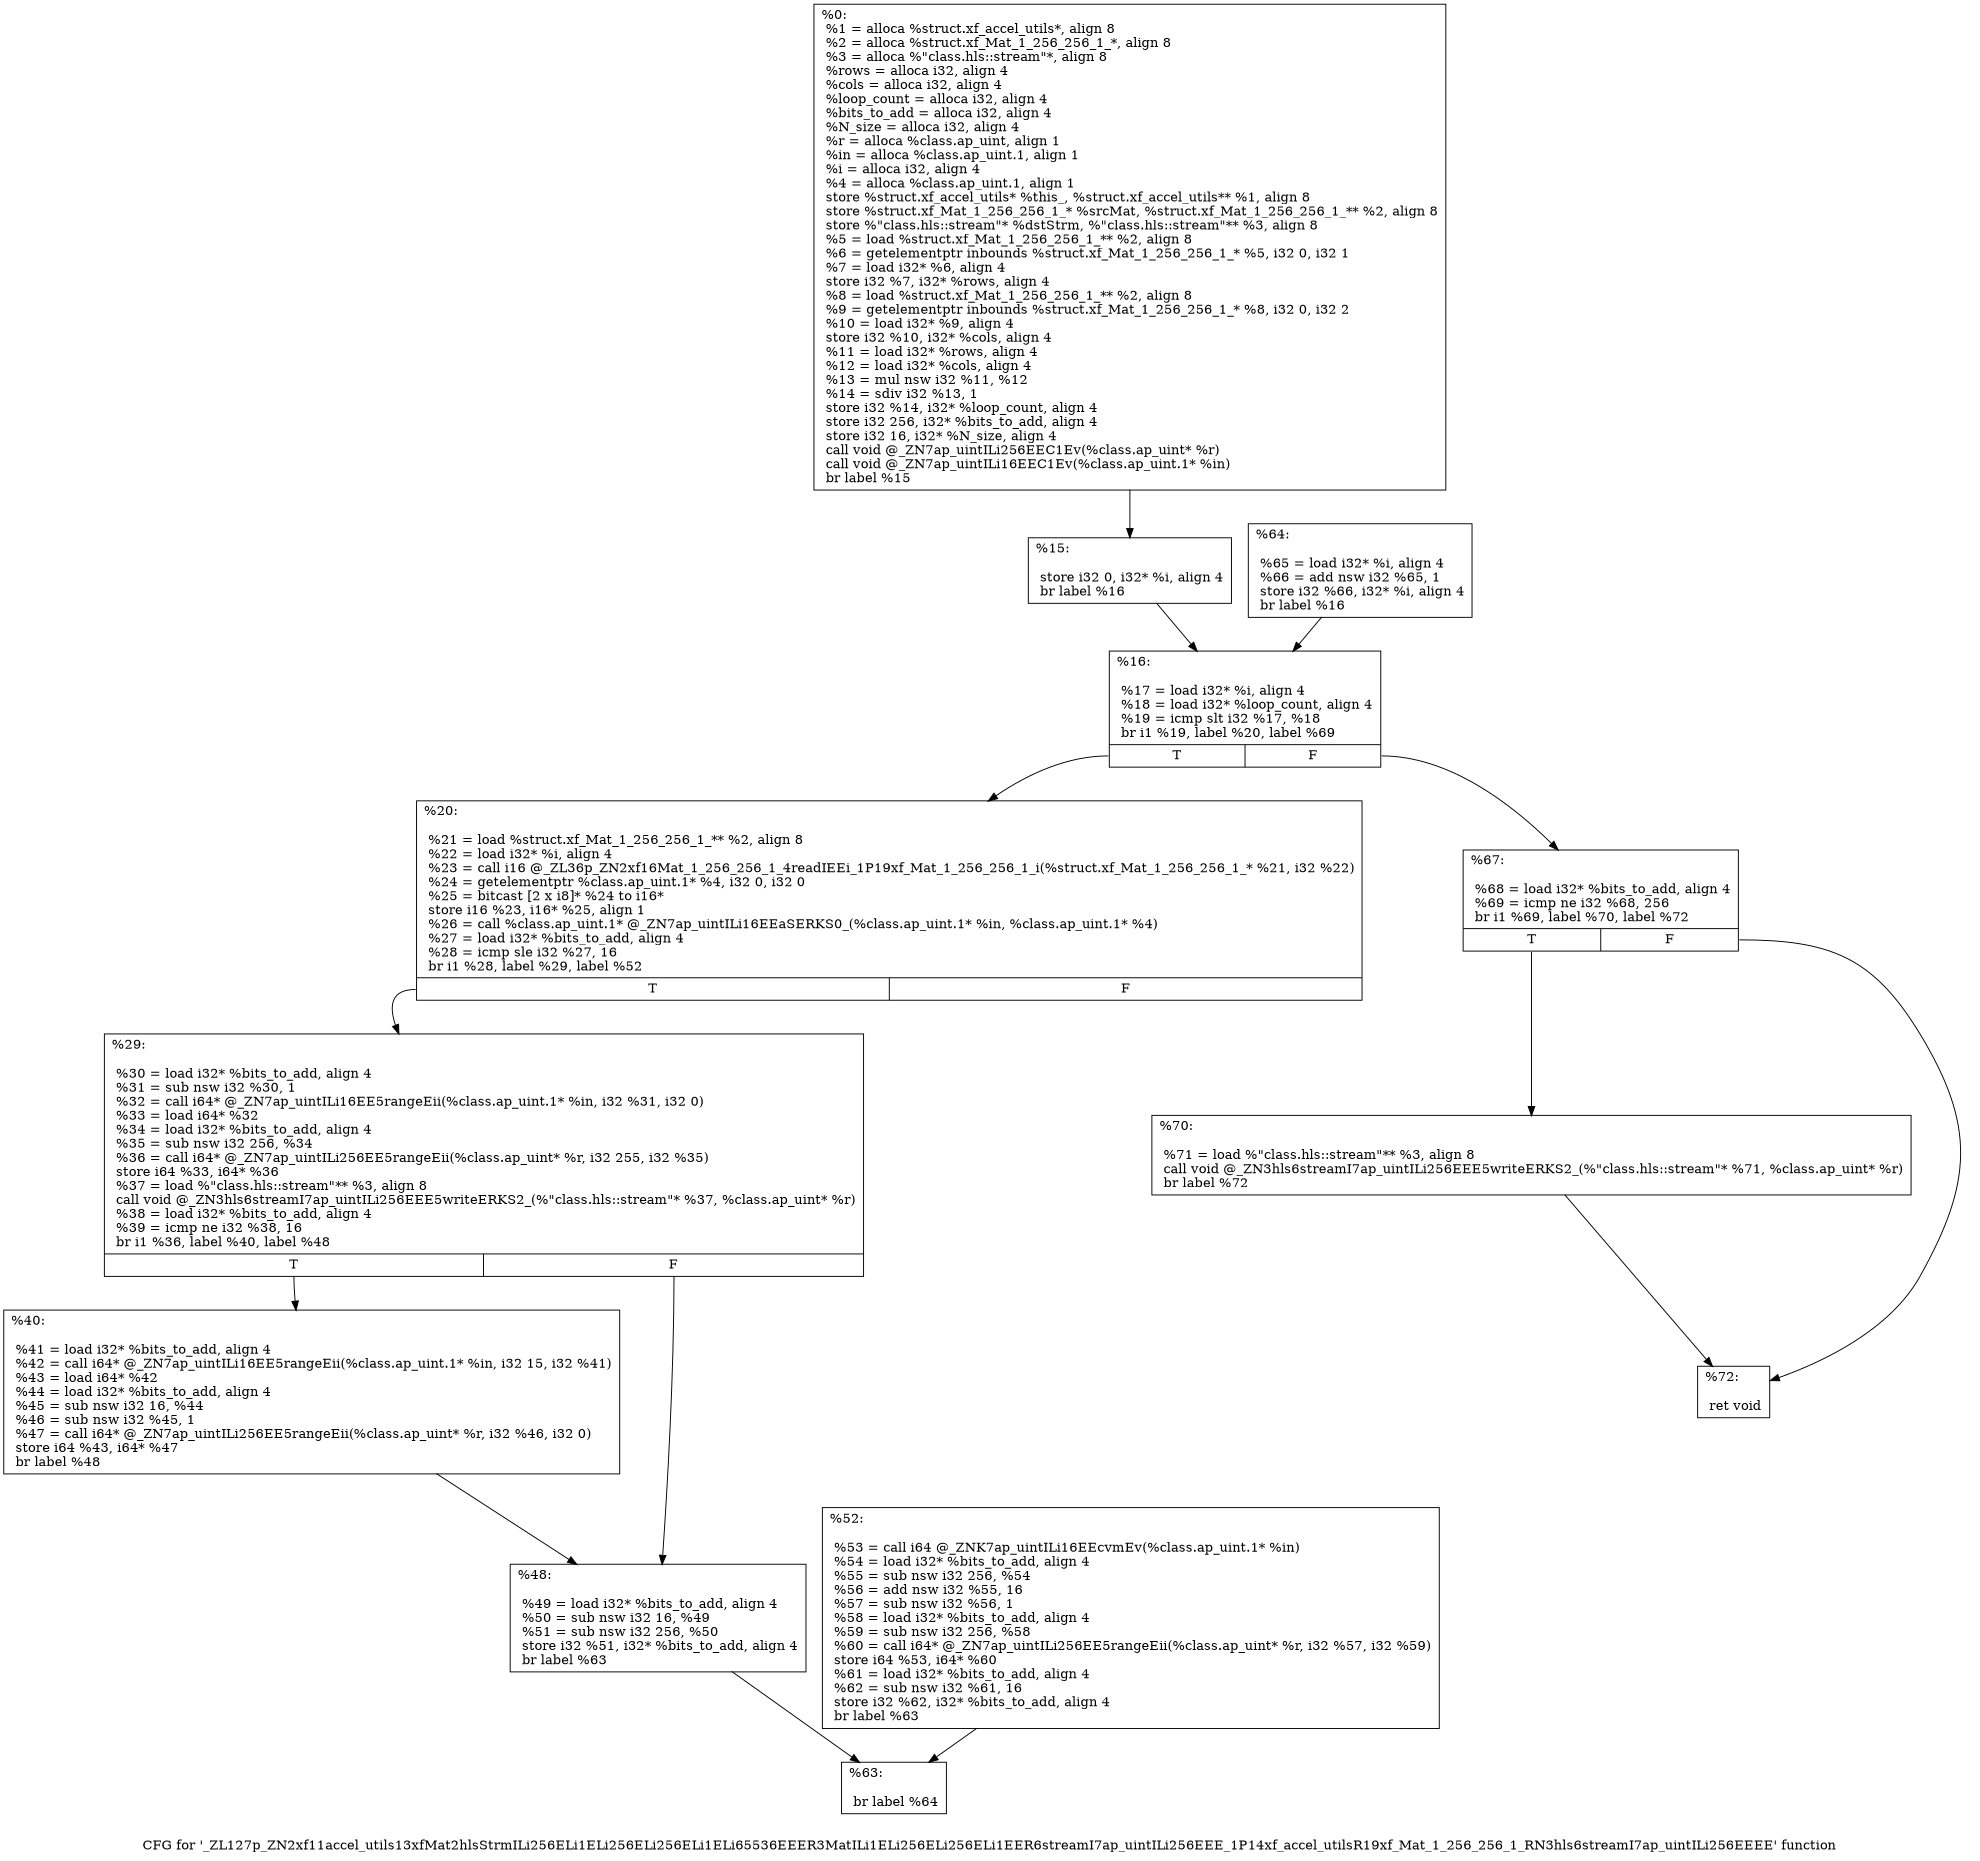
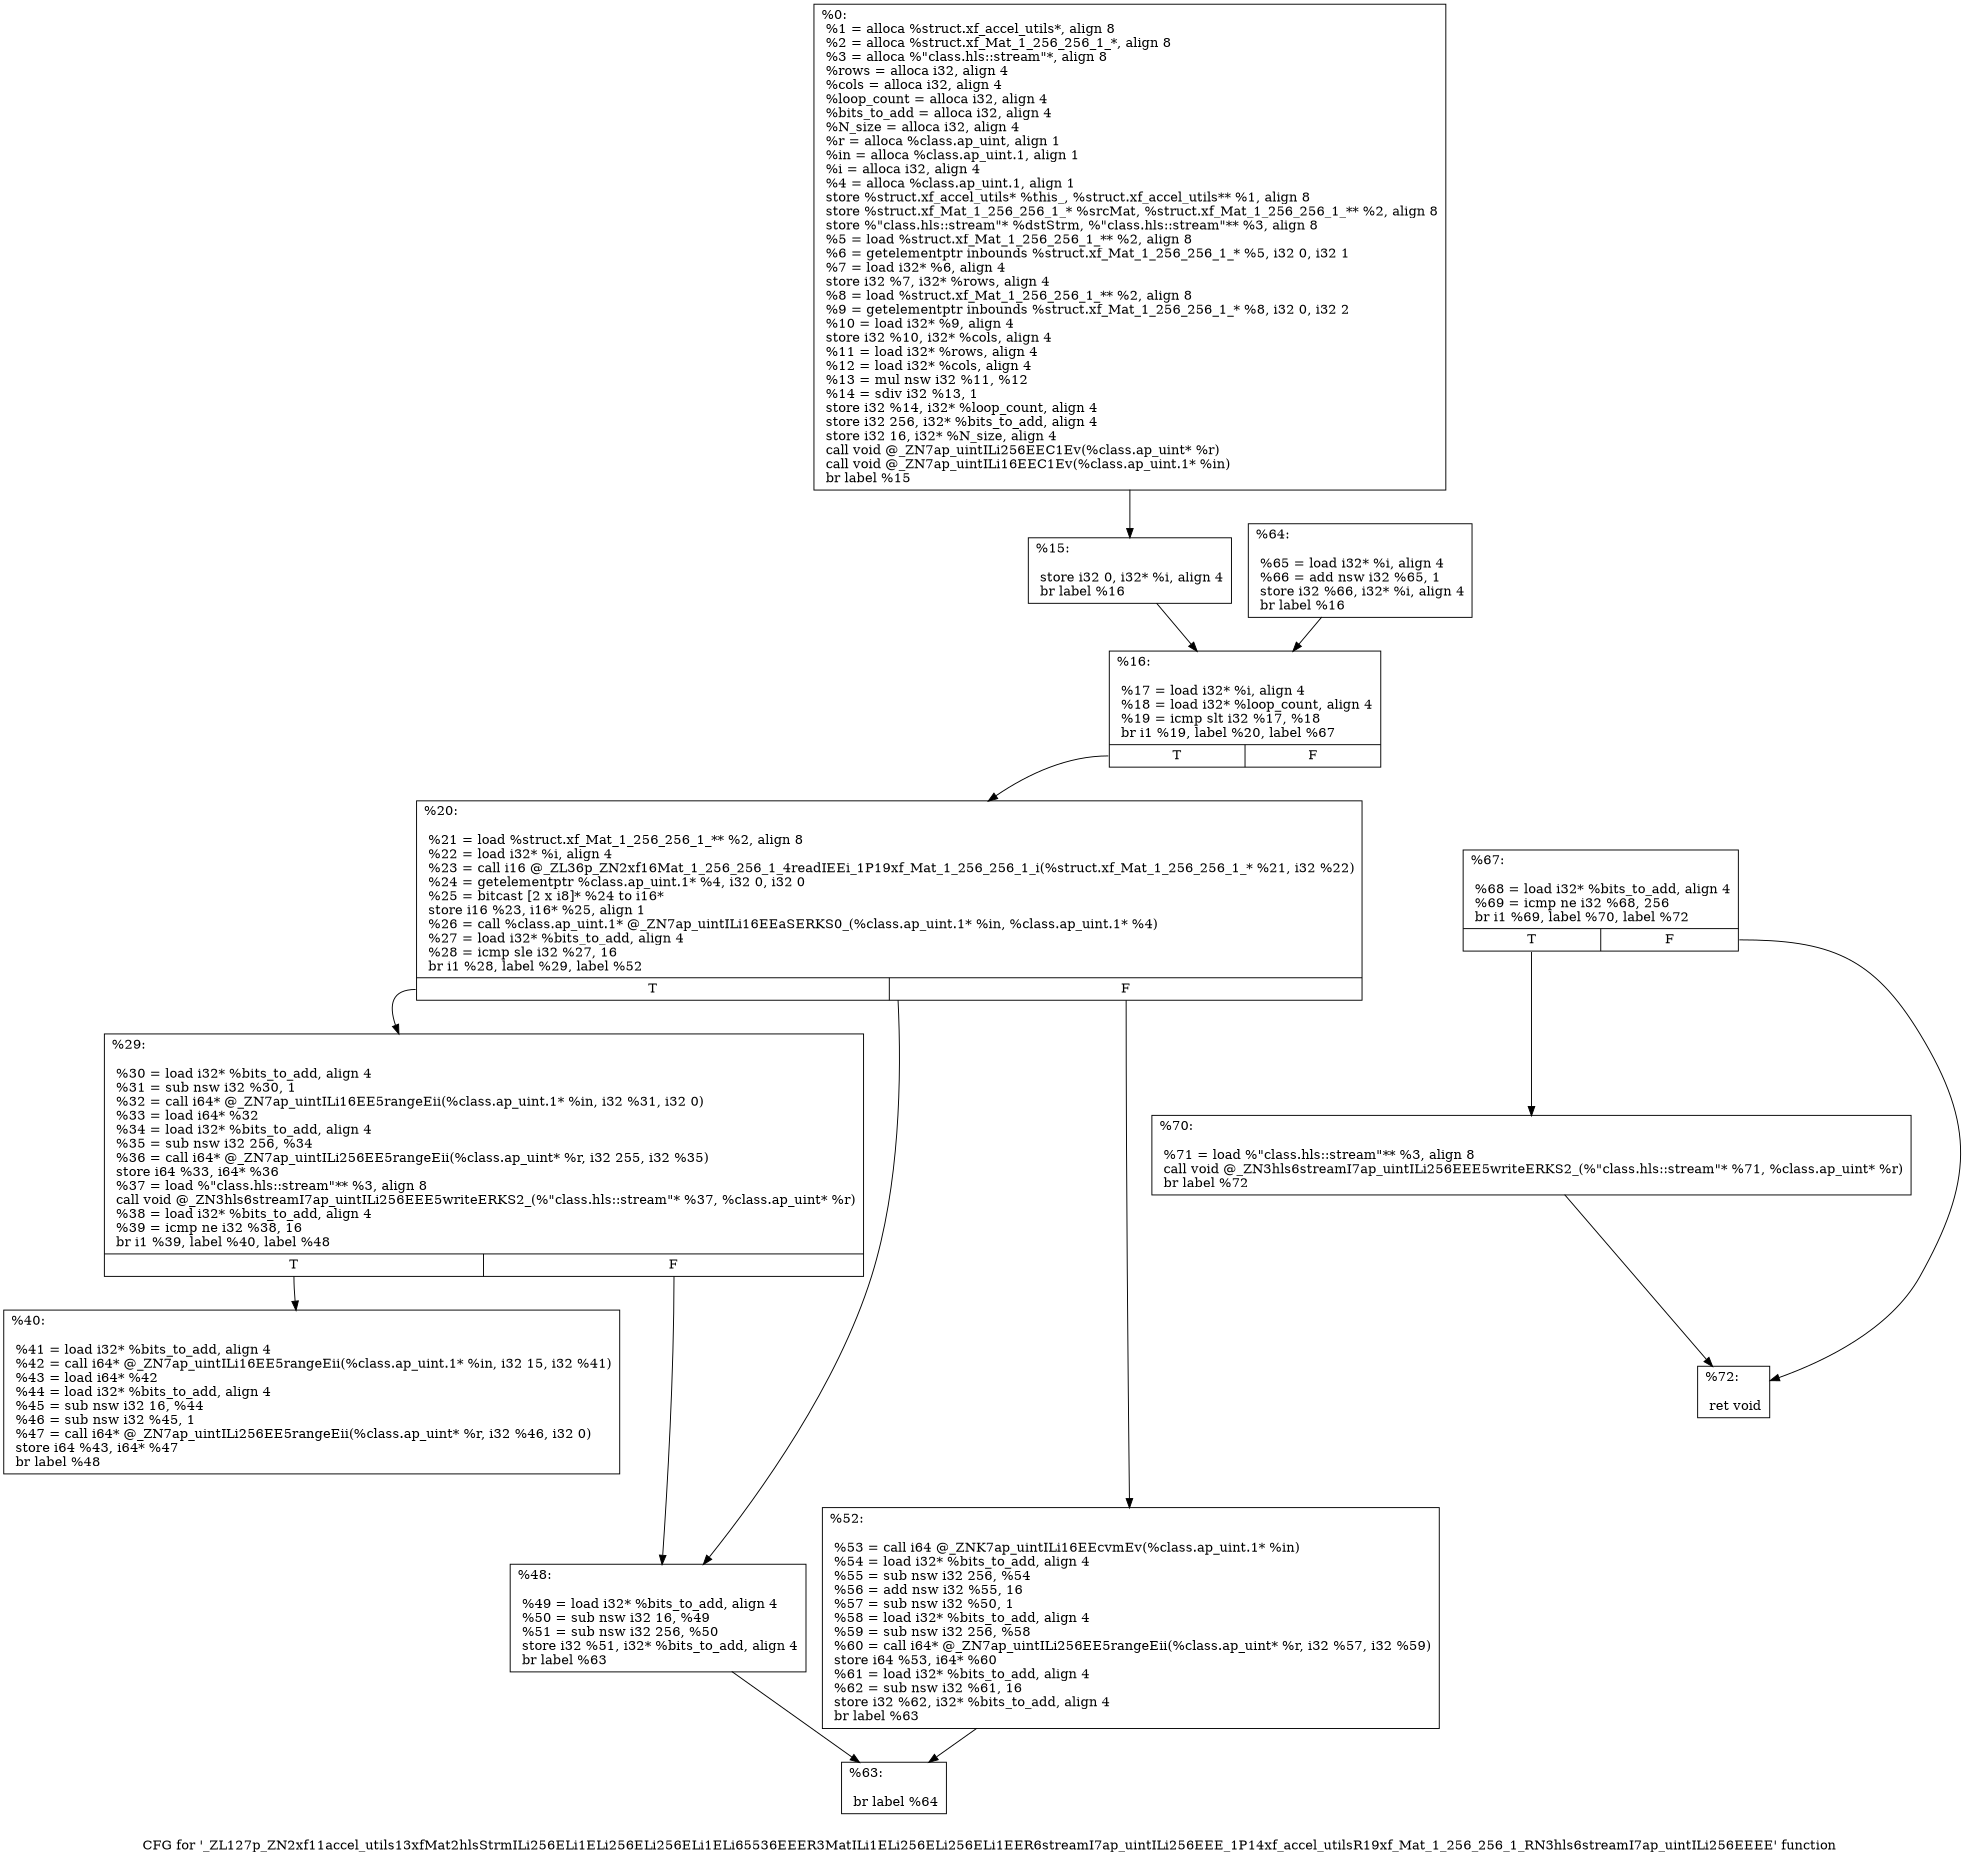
  digraph {
    label="CFG for '_ZL127p_ZN2xf11accel_utils13xfMat2hlsStrmILi256ELi1ELi256ELi256ELi1ELi65536EEER3MatILi1ELi256ELi256ELi1EER6streamI7ap_uintILi256EEE_1P14xf_accel_utilsR19xf_Mat_1_256_256_1_RN3hls6streamI7ap_uintILi256EEEE' function"
    node [shape=record]
    n1 [label="{%0:\l  %1 = alloca %struct.xf_accel_utils*, align 8\l  %2 = alloca %struct.xf_Mat_1_256_256_1_*, align 8\l  %3 = alloca %\"class.hls::stream\"*, align 8\l  %rows = alloca i32, align 4\l  %cols = alloca i32, align 4\l  %loop_count = alloca i32, align 4\l  %bits_to_add = alloca i32, align 4\l  %N_size = alloca i32, align 4\l  %r = alloca %class.ap_uint, align 1\l  %in = alloca %class.ap_uint.1, align 1\l  %i = alloca i32, align 4\l  %4 = alloca %class.ap_uint.1, align 1\l  store %struct.xf_accel_utils* %this_, %struct.xf_accel_utils** %1, align 8\l  store %struct.xf_Mat_1_256_256_1_* %srcMat, %struct.xf_Mat_1_256_256_1_** %2, align 8\l  store %\"class.hls::stream\"* %dstStrm, %\"class.hls::stream\"** %3, align 8\l  %5 = load %struct.xf_Mat_1_256_256_1_** %2, align 8\l  %6 = getelementptr inbounds %struct.xf_Mat_1_256_256_1_* %5, i32 0, i32 1\l  %7 = load i32* %6, align 4\l  store i32 %7, i32* %rows, align 4\l  %8 = load %struct.xf_Mat_1_256_256_1_** %2, align 8\l  %9 = getelementptr inbounds %struct.xf_Mat_1_256_256_1_* %8, i32 0, i32 2\l  %10 = load i32* %9, align 4\l  store i32 %10, i32* %cols, align 4\l  %11 = load i32* %rows, align 4\l  %12 = load i32* %cols, align 4\l  %13 = mul nsw i32 %11, %12\l  %14 = sdiv i32 %13, 1\l  store i32 %14, i32* %loop_count, align 4\l  store i32 256, i32* %bits_to_add, align 4\l  store i32 16, i32* %N_size, align 4\l  call void @_ZN7ap_uintILi256EEC1Ev(%class.ap_uint* %r)\l  call void @_ZN7ap_uintILi16EEC1Ev(%class.ap_uint.1* %in)\l  br label %15\l}"]
    n2 [label="{%15:\l\l  store i32 0, i32* %i, align 4\l  br label %16\l}"]
-   n3 [label="{%16:\l\l  %17 = load i32* %i, align 4\l  %18 = load i32* %loop_count, align 4\l  %19 = icmp slt i32 %17, %18\l  br i1 %19, label %20, label %69\l|{<s0>T|<s1>F}}"]
+   n3 [label="{%16:\l\l  %17 = load i32* %i, align 4\l  %18 = load i32* %loop_count, align 4\l  %19 = icmp slt i32 %17, %18\l  br i1 %19, label %20, label %67\l|{<s0>T|<s1>F}}"]
    n4 [label="{%20:\l\l  %21 = load %struct.xf_Mat_1_256_256_1_** %2, align 8\l  %22 = load i32* %i, align 4\l  %23 = call i16 @_ZL36p_ZN2xf16Mat_1_256_256_1_4readIEEi_1P19xf_Mat_1_256_256_1_i(%struct.xf_Mat_1_256_256_1_* %21, i32 %22)\l  %24 = getelementptr %class.ap_uint.1* %4, i32 0, i32 0\l  %25 = bitcast [2 x i8]* %24 to i16*\l  store i16 %23, i16* %25, align 1\l  %26 = call %class.ap_uint.1* @_ZN7ap_uintILi16EEaSERKS0_(%class.ap_uint.1* %in, %class.ap_uint.1* %4)\l  %27 = load i32* %bits_to_add, align 4\l  %28 = icmp sle i32 %27, 16\l  br i1 %28, label %29, label %52\l|{<s0>T|<s1>F}}"]
    n5 [label="{%67:\l\l  %68 = load i32* %bits_to_add, align 4\l  %69 = icmp ne i32 %68, 256\l  br i1 %69, label %70, label %72\l|{<s0>T|<s1>F}}"]
-   n6 [label="{%29:\l\l  %30 = load i32* %bits_to_add, align 4\l  %31 = sub nsw i32 %30, 1\l  %32 = call i64* @_ZN7ap_uintILi16EE5rangeEii(%class.ap_uint.1* %in, i32 %31, i32 0)\l  %33 = load i64* %32\l  %34 = load i32* %bits_to_add, align 4\l  %35 = sub nsw i32 256, %34\l  %36 = call i64* @_ZN7ap_uintILi256EE5rangeEii(%class.ap_uint* %r, i32 255, i32 %35)\l  store i64 %33, i64* %36\l  %37 = load %\"class.hls::stream\"** %3, align 8\l  call void @_ZN3hls6streamI7ap_uintILi256EEE5writeERKS2_(%\"class.hls::stream\"* %37, %class.ap_uint* %r)\l  %38 = load i32* %bits_to_add, align 4\l  %39 = icmp ne i32 %38, 16\l  br i1 %36, label %40, label %48\l|{<s0>T|<s1>F}}"]
-   n7 [label="{%52:\l\l  %53 = call i64 @_ZNK7ap_uintILi16EEcvmEv(%class.ap_uint.1* %in)\l  %54 = load i32* %bits_to_add, align 4\l  %55 = sub nsw i32 256, %54\l  %56 = add nsw i32 %55, 16\l  %57 = sub nsw i32 %56, 1\l  %58 = load i32* %bits_to_add, align 4\l  %59 = sub nsw i32 256, %58\l  %60 = call i64* @_ZN7ap_uintILi256EE5rangeEii(%class.ap_uint* %r, i32 %57, i32 %59)\l  store i64 %53, i64* %60\l  %61 = load i32* %bits_to_add, align 4\l  %62 = sub nsw i32 %61, 16\l  store i32 %62, i32* %bits_to_add, align 4\l  br label %63\l}"]
+   n6 [label="{%29:\l\l  %30 = load i32* %bits_to_add, align 4\l  %31 = sub nsw i32 %30, 1\l  %32 = call i64* @_ZN7ap_uintILi16EE5rangeEii(%class.ap_uint.1* %in, i32 %31, i32 0)\l  %33 = load i64* %32\l  %34 = load i32* %bits_to_add, align 4\l  %35 = sub nsw i32 256, %34\l  %36 = call i64* @_ZN7ap_uintILi256EE5rangeEii(%class.ap_uint* %r, i32 255, i32 %35)\l  store i64 %33, i64* %36\l  %37 = load %\"class.hls::stream\"** %3, align 8\l  call void @_ZN3hls6streamI7ap_uintILi256EEE5writeERKS2_(%\"class.hls::stream\"* %37, %class.ap_uint* %r)\l  %38 = load i32* %bits_to_add, align 4\l  %39 = icmp ne i32 %38, 16\l  br i1 %39, label %40, label %48\l|{<s0>T|<s1>F}}"]
+   n7 [label="{%52:\l\l  %53 = call i64 @_ZNK7ap_uintILi16EEcvmEv(%class.ap_uint.1* %in)\l  %54 = load i32* %bits_to_add, align 4\l  %55 = sub nsw i32 256, %54\l  %56 = add nsw i32 %55, 16\l  %57 = sub nsw i32 %50, 1\l  %58 = load i32* %bits_to_add, align 4\l  %59 = sub nsw i32 256, %58\l  %60 = call i64* @_ZN7ap_uintILi256EE5rangeEii(%class.ap_uint* %r, i32 %57, i32 %59)\l  store i64 %53, i64* %60\l  %61 = load i32* %bits_to_add, align 4\l  %62 = sub nsw i32 %61, 16\l  store i32 %62, i32* %bits_to_add, align 4\l  br label %63\l}"]
    n8 [label="{%70:\l\l  %71 = load %\"class.hls::stream\"** %3, align 8\l  call void @_ZN3hls6streamI7ap_uintILi256EEE5writeERKS2_(%\"class.hls::stream\"* %71, %class.ap_uint* %r)\l  br label %72\l}"]
    n9 [label="{%72:\l\l  ret void\l}"]
    n10 [label="{%40:\l\l  %41 = load i32* %bits_to_add, align 4\l  %42 = call i64* @_ZN7ap_uintILi16EE5rangeEii(%class.ap_uint.1* %in, i32 15, i32 %41)\l  %43 = load i64* %42\l  %44 = load i32* %bits_to_add, align 4\l  %45 = sub nsw i32 16, %44\l  %46 = sub nsw i32 %45, 1\l  %47 = call i64* @_ZN7ap_uintILi256EE5rangeEii(%class.ap_uint* %r, i32 %46, i32 0)\l  store i64 %43, i64* %47\l  br label %48\l}"]
    n11 [label="{%48:\l\l  %49 = load i32* %bits_to_add, align 4\l  %50 = sub nsw i32 16, %49\l  %51 = sub nsw i32 256, %50\l  store i32 %51, i32* %bits_to_add, align 4\l  br label %63\l}"]
    n12 [label="{%63:\l\l  br label %64\l}"]
    n13 [label="{%64:\l\l  %65 = load i32* %i, align 4\l  %66 = add nsw i32 %65, 1\l  store i32 %66, i32* %i, align 4\l  br label %16\l}"]
    n1 -> n2
    n2 -> n3
    n3 -> n4 [tailport=s0]
-   n3 -> n5 [tailport=s1]
    n4 -> n6 [tailport=s0]
+   n4 -> n7 [tailport=s1]
    n5 -> n8 [tailport=s0]
    n5 -> n9 [tailport=s1]
    n6 -> n10 [tailport=s0]
    n6 -> n11 [tailport=s1]
    n7 -> n12
    n8 -> n9
-   n10 -> n11
+   n4 -> n11
    n11 -> n12
    n13 -> n3
  }
